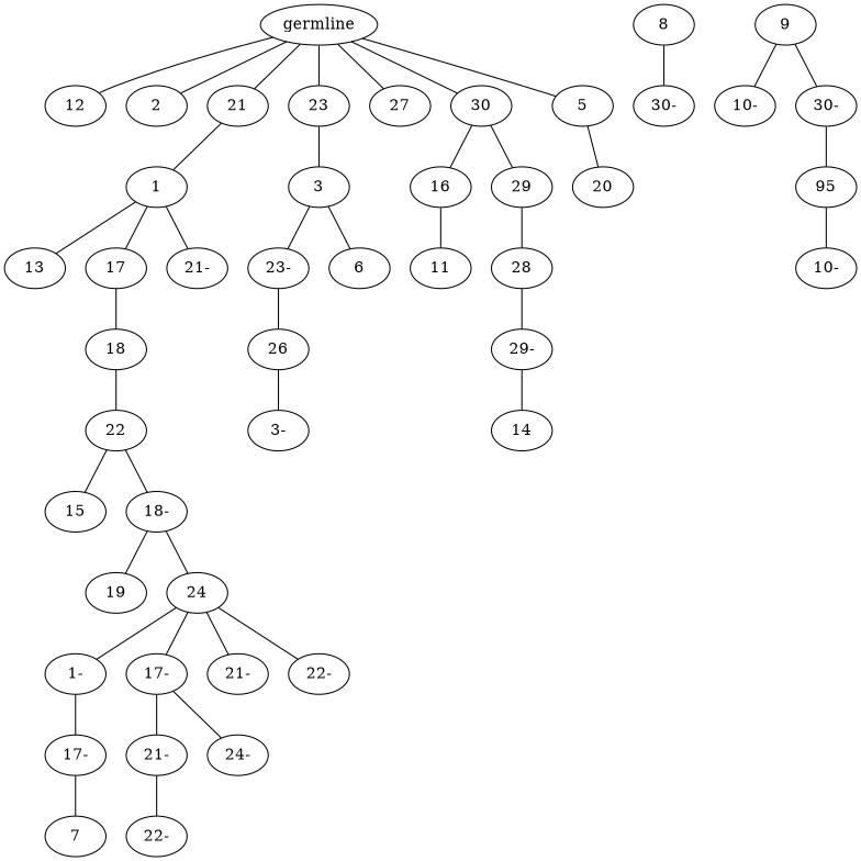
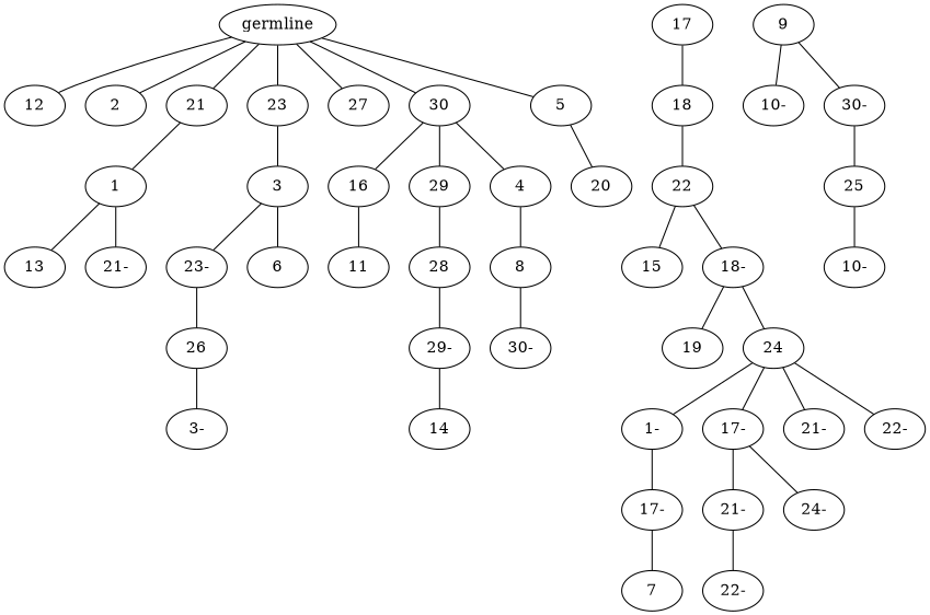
  graph {
    n1 [label=germline]
    n2 [label=12]
    n3 [label=2]
    n4 [label=21]
    n5 [label=23]
    n6 [label=27]
    n7 [label=30]
    n8 [label=5]
    n9 [label=1]
    n10 [label=3]
    n11 [label=16]
    n12 [label=29]
+   n13 [label=4]
    n14 [label=20]
    n15 [label=13]
    n16 [label=17]
    n17 [label="21-"]
    n18 [label=18]
    n19 [label=22]
    n20 [label=15]
    n21 [label="18-"]
    n22 [label=19]
    n23 [label=24]
    n24 [label="1-"]
    n25 [label="17-"]
    n26 [label="21-"]
    n27 [label="22-"]
    n28 [label="17-"]
    n29 [label="21-"]
    n30 [label="24-"]
    n31 [label=7]
    n32 [label="22-"]
    n33 [label="23-"]
    n34 [label=6]
    n35 [label=26]
    n36 [label="3-"]
    n37 [label=11]
    n38 [label=28]
    n39 [label=8]
    n40 [label="29-"]
    n41 [label=14]
    n42 [label="30-"]
    n43 [label=9]
    n44 [label="10-"]
    n45 [label="30-"]
-   n46 [label=95]
+   n46 [label=25]
    n47 [label="10-"]
    n1 -- n2
    n1 -- n3
    n1 -- n4
    n1 -- n5
    n1 -- n6
    n1 -- n7
    n1 -- n8
    n4 -- n9
    n5 -- n10
    n7 -- n11
    n7 -- n12
+   n7 -- n13
    n8 -- n14
    n9 -- n15
-   n9 -- n16
    n9 -- n17
    n10 -- n33
    n10 -- n34
    n11 -- n37
    n12 -- n38
+   n13 -- n39
    n16 -- n18
    n18 -- n19
    n19 -- n20
    n19 -- n21
    n21 -- n22
    n21 -- n23
    n23 -- n24
    n23 -- n25
    n23 -- n26
    n23 -- n27
    n24 -- n28
    n25 -- n29
    n25 -- n30
    n28 -- n31
    n29 -- n32
    n33 -- n35
    n35 -- n36
    n38 -- n40
    n39 -- n42
    n40 -- n41
    n43 -- n44
    n43 -- n45
    n45 -- n46
    n46 -- n47
  }
